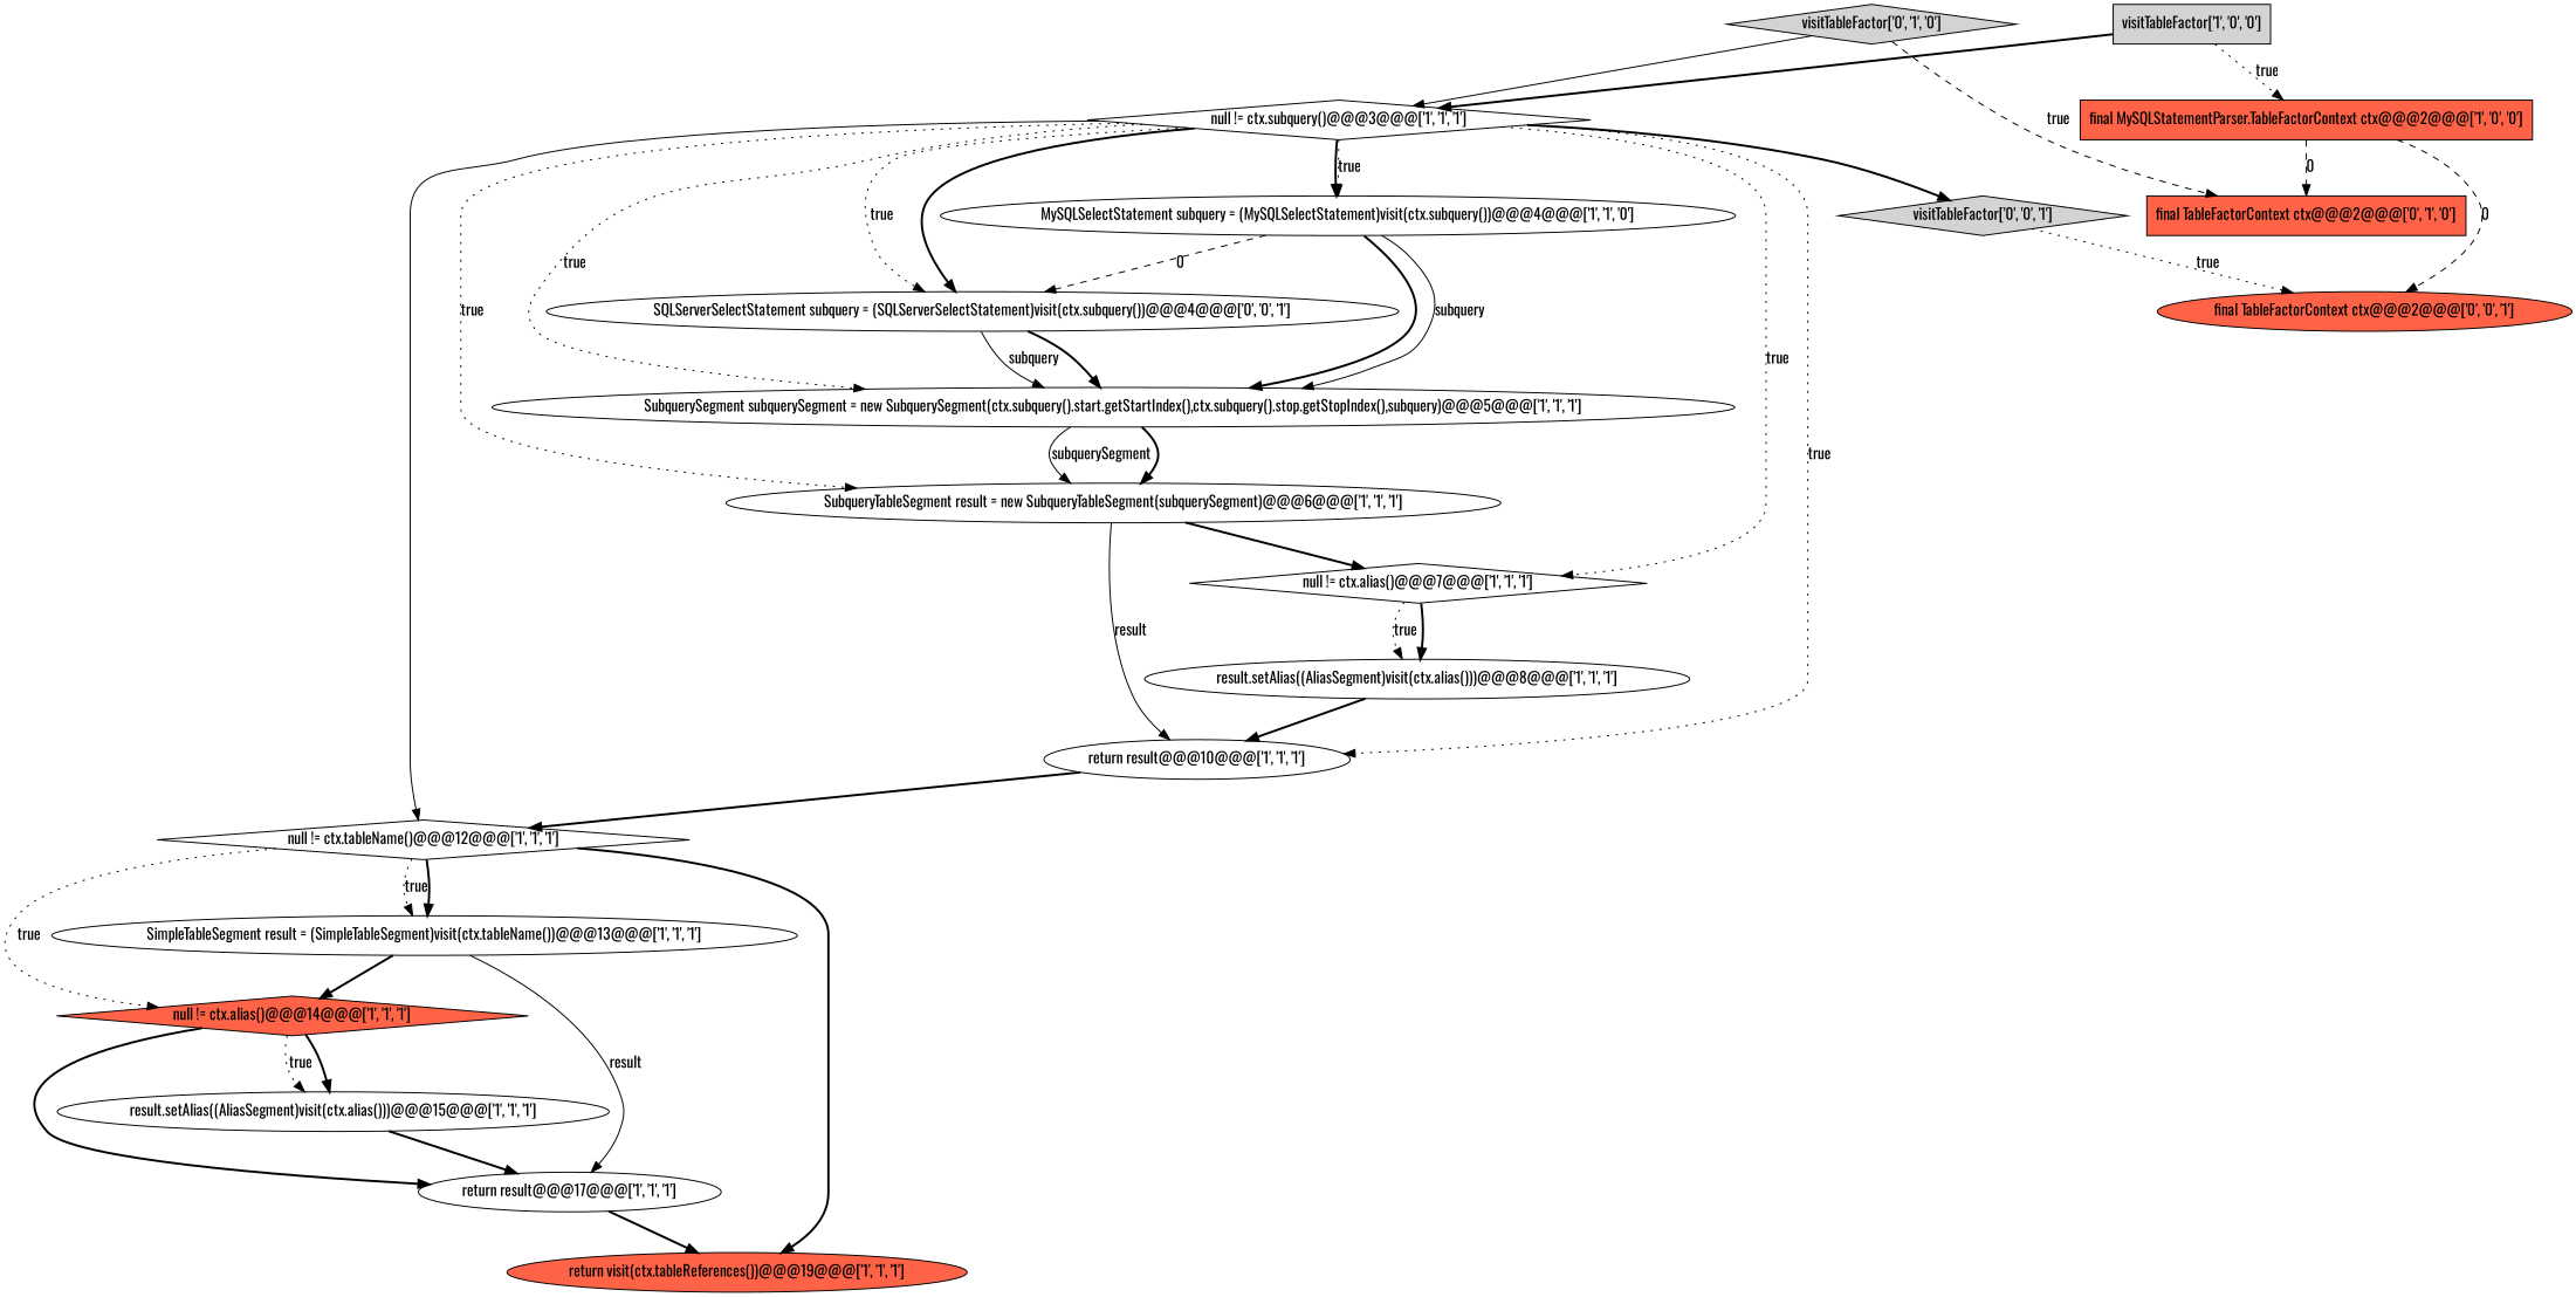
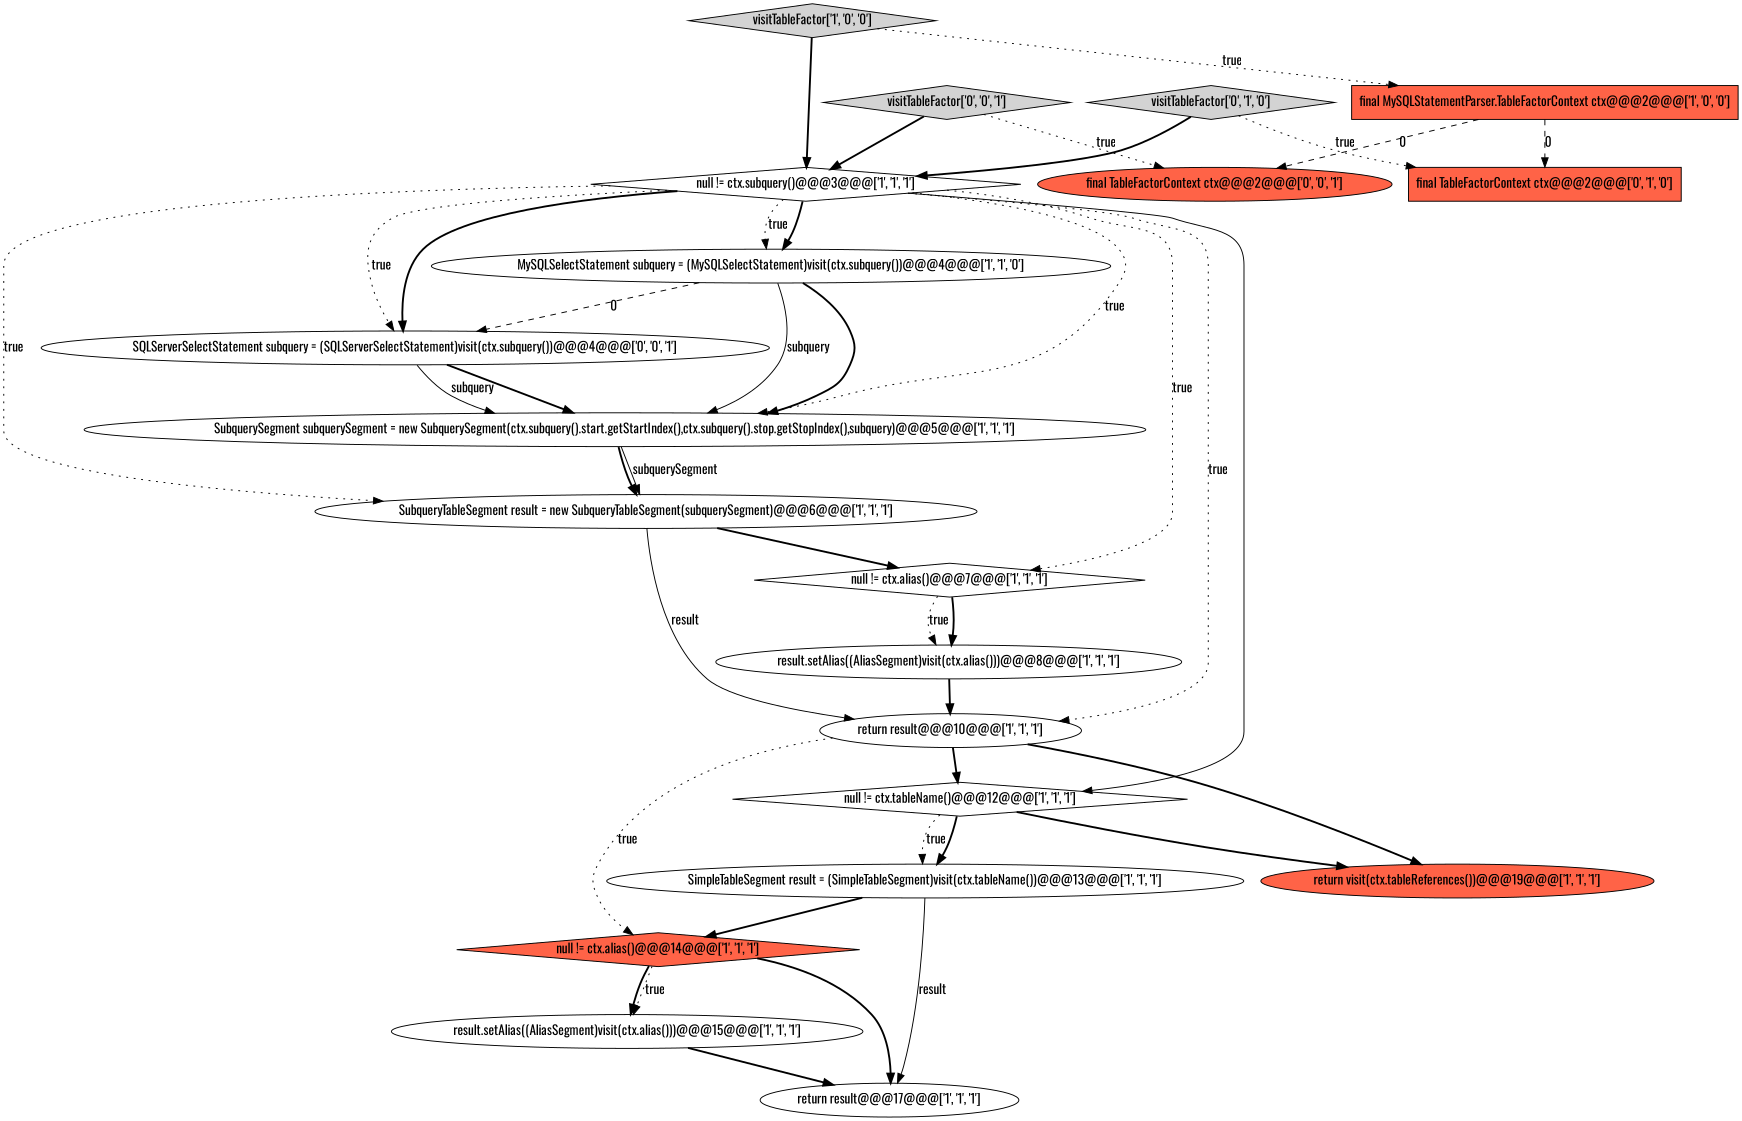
  digraph {
    fontname=Oswald
    node [fillcolor=white fontname=Oswald shape=ellipse style=filled]
    edge [fontname=Oswald style=bold]
    n1 [label="SimpleTableSegment result = (SimpleTableSegment)visit(ctx.tableName())@@@13@@@['1', '1', '1']"]
    n2 [fillcolor=tomato label="null != ctx.alias()@@@14@@@['1', '1', '1']" shape=diamond]
    n3 [label="return result@@@17@@@['1', '1', '1']"]
    n4 [label="result.setAlias((AliasSegment)visit(ctx.alias()))@@@15@@@['1', '1', '1']"]
    n5 [fillcolor=tomato label="return visit(ctx.tableReferences())@@@19@@@['1', '1', '1']"]
    n6 [fillcolor=tomato label="final MySQLStatementParser.TableFactorContext ctx@@@2@@@['1', '0', '0']" shape=box]
    n7 [fillcolor=tomato label="final TableFactorContext ctx@@@2@@@['0', '0', '1']"]
    n8 [fillcolor=tomato label="final TableFactorContext ctx@@@2@@@['0', '1', '0']" shape=box]
    n9 [label="null != ctx.subquery()@@@3@@@['1', '1', '1']" shape=diamond]
    n10 [label="SQLServerSelectStatement subquery = (SQLServerSelectStatement)visit(ctx.subquery())@@@4@@@['0', '0', '1']"]
    n11 [label="MySQLSelectStatement subquery = (MySQLSelectStatement)visit(ctx.subquery())@@@4@@@['1', '1', '0']"]
    n12 [label="null != ctx.tableName()@@@12@@@['1', '1', '1']" shape=diamond]
    n13 [label="SubquerySegment subquerySegment = new SubquerySegment(ctx.subquery().start.getStartIndex(),ctx.subquery().stop.getStopIndex(),subquery)@@@5@@@['1', '1', '1']"]
    n14 [label="SubqueryTableSegment result = new SubqueryTableSegment(subquerySegment)@@@6@@@['1', '1', '1']"]
    n15 [label="return result@@@10@@@['1', '1', '1']"]
    n16 [label="null != ctx.alias()@@@7@@@['1', '1', '1']" shape=diamond]
    n17 [label="result.setAlias((AliasSegment)visit(ctx.alias()))@@@8@@@['1', '1', '1']"]
    n18 [fillcolor=lightgray label="visitTableFactor['0', '0', '1']" shape=diamond]
-   n19 [fillcolor=lightgray label="visitTableFactor['1', '0', '0']" shape=box]
+   n19 [fillcolor=lightgray label="visitTableFactor['1', '0', '0']" shape=diamond]
    n20 [fillcolor=lightgray label="visitTableFactor['0', '1', '0']" shape=diamond]
    n1 -> n2
    n1 -> n3 [label=result style=solid]
    n2 -> n3
    n2 -> n4
    n2 -> n4 [label=true style=dotted]
-   n3 -> n5
+   n15 -> n5
    n4 -> n3
    n6 -> n7 [label=0 style=dashed]
    n6 -> n8 [label=0 style=dashed]
    n9 -> n10 [label=true style=dotted]
    n9 -> n10
    n9 -> n11
    n9 -> n11 [label=true style=dotted]
    n9 -> n12 [style=solid]
    n9 -> n13 [label=true style=dotted]
    n9 -> n14 [label=true style=dotted]
    n9 -> n15 [label=true style=dotted]
    n9 -> n16 [label=true style=dotted]
    n10 -> n13
    n10 -> n13 [label=subquery style=solid]
    n11 -> n10 [label=0 style=dashed]
    n11 -> n13
    n11 -> n13 [label=subquery style=solid]
    n12 -> n1 [label=true style=dotted]
    n12 -> n1
-   n12 -> n2 [label=true style=dotted]
+   n15 -> n2 [label=true style=dotted]
    n12 -> n5
    n13 -> n14
    n13 -> n14 [label=subquerySegment style=solid]
    n14 -> n15 [label=result style=solid]
    n14 -> n16
    n15 -> n12
    n16 -> n17
    n16 -> n17 [label=true style=dotted]
    n17 -> n15
    n18 -> n7 [label=true style=dotted]
-   n9 -> n18
+   n18 -> n9
    n19 -> n6 [label=true style=dotted]
    n19 -> n9
-   n20 -> n8 [label=true style=dashed]
-   n20 -> n9 [style=solid]
+   n20 -> n8 [label=true style=dotted]
+   n20 -> n9
  }
